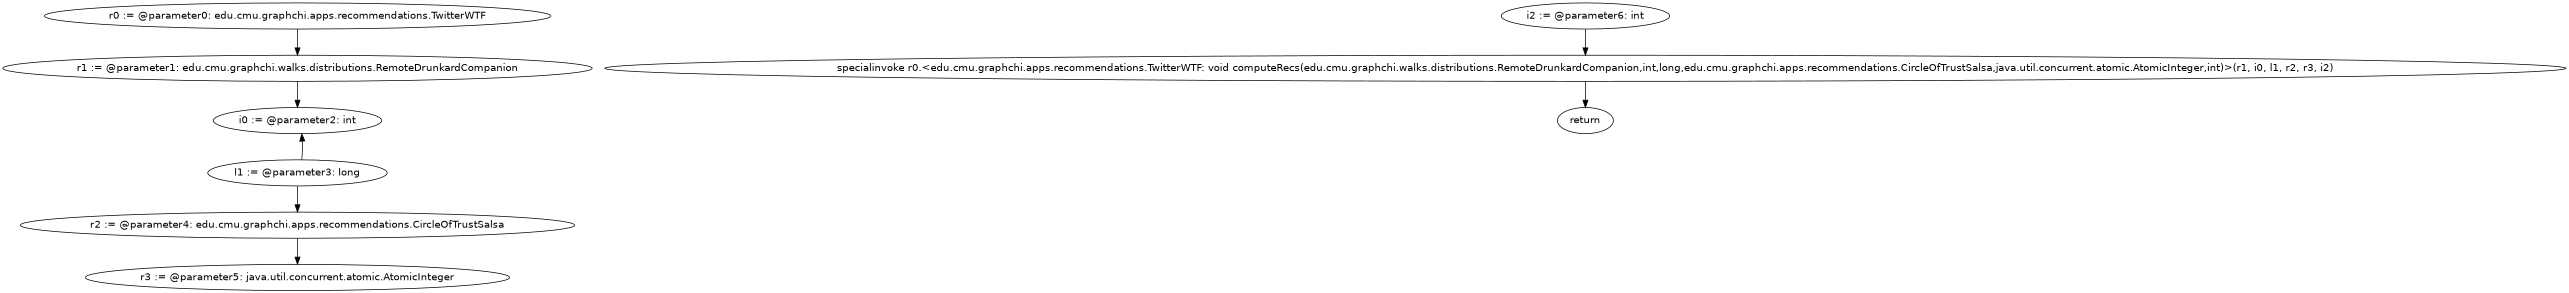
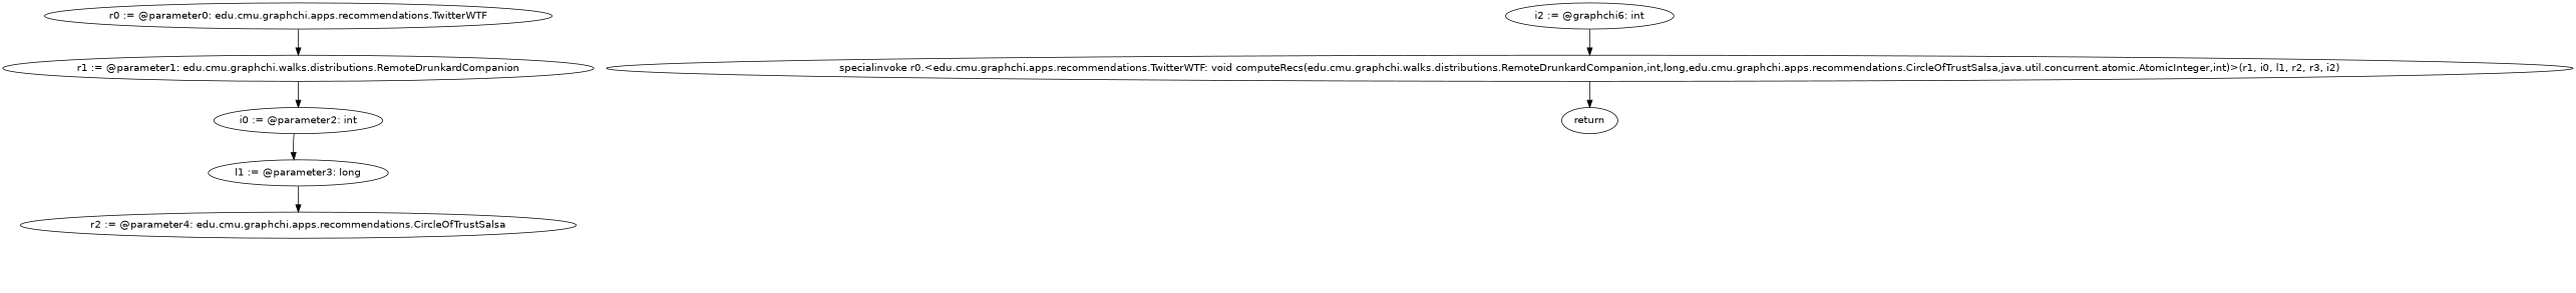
  digraph {
    fontname="DejaVu Sans"
    node [fontname="DejaVu Sans"]
    edge [fontname="DejaVu Sans"]
    "r0 := @parameter0: edu.cmu.graphchi.apps.recommendations.TwitterWTF"
    "r1 := @parameter1: edu.cmu.graphchi.walks.distributions.RemoteDrunkardCompanion"
    "i0 := @parameter2: int"
    "l1 := @parameter3: long"
    "r2 := @parameter4: edu.cmu.graphchi.apps.recommendations.CircleOfTrustSalsa"
-   "r3 := @parameter5: java.util.concurrent.atomic.AtomicInteger"
-   "i2 := @parameter6: int"
+   "i2 := @parameter6: int" [label="i2 := @graphchi6: int"]
    "specialinvoke r0.<edu.cmu.graphchi.apps.recommendations.TwitterWTF: void computeRecs(edu.cmu.graphchi.walks.distributions.RemoteDrunkardCompanion,int,long,edu.cmu.graphchi.apps.recommendations.CircleOfTrustSalsa,java.util.concurrent.atomic.AtomicInteger,int)>(r1, i0, l1, r2, r3, i2)"
    return
    "r0 := @parameter0: edu.cmu.graphchi.apps.recommendations.TwitterWTF" -> "r1 := @parameter1: edu.cmu.graphchi.walks.distributions.RemoteDrunkardCompanion"
    "r1 := @parameter1: edu.cmu.graphchi.walks.distributions.RemoteDrunkardCompanion" -> "i0 := @parameter2: int"
-   "l1 := @parameter3: long" -> "i0 := @parameter2: int"
+   "i0 := @parameter2: int" -> "l1 := @parameter3: long"
    "l1 := @parameter3: long" -> "r2 := @parameter4: edu.cmu.graphchi.apps.recommendations.CircleOfTrustSalsa"
-   "r2 := @parameter4: edu.cmu.graphchi.apps.recommendations.CircleOfTrustSalsa" -> "r3 := @parameter5: java.util.concurrent.atomic.AtomicInteger"
    "i2 := @parameter6: int" -> "specialinvoke r0.<edu.cmu.graphchi.apps.recommendations.TwitterWTF: void computeRecs(edu.cmu.graphchi.walks.distributions.RemoteDrunkardCompanion,int,long,edu.cmu.graphchi.apps.recommendations.CircleOfTrustSalsa,java.util.concurrent.atomic.AtomicInteger,int)>(r1, i0, l1, r2, r3, i2)"
    "specialinvoke r0.<edu.cmu.graphchi.apps.recommendations.TwitterWTF: void computeRecs(edu.cmu.graphchi.walks.distributions.RemoteDrunkardCompanion,int,long,edu.cmu.graphchi.apps.recommendations.CircleOfTrustSalsa,java.util.concurrent.atomic.AtomicInteger,int)>(r1, i0, l1, r2, r3, i2)" -> return
  }
